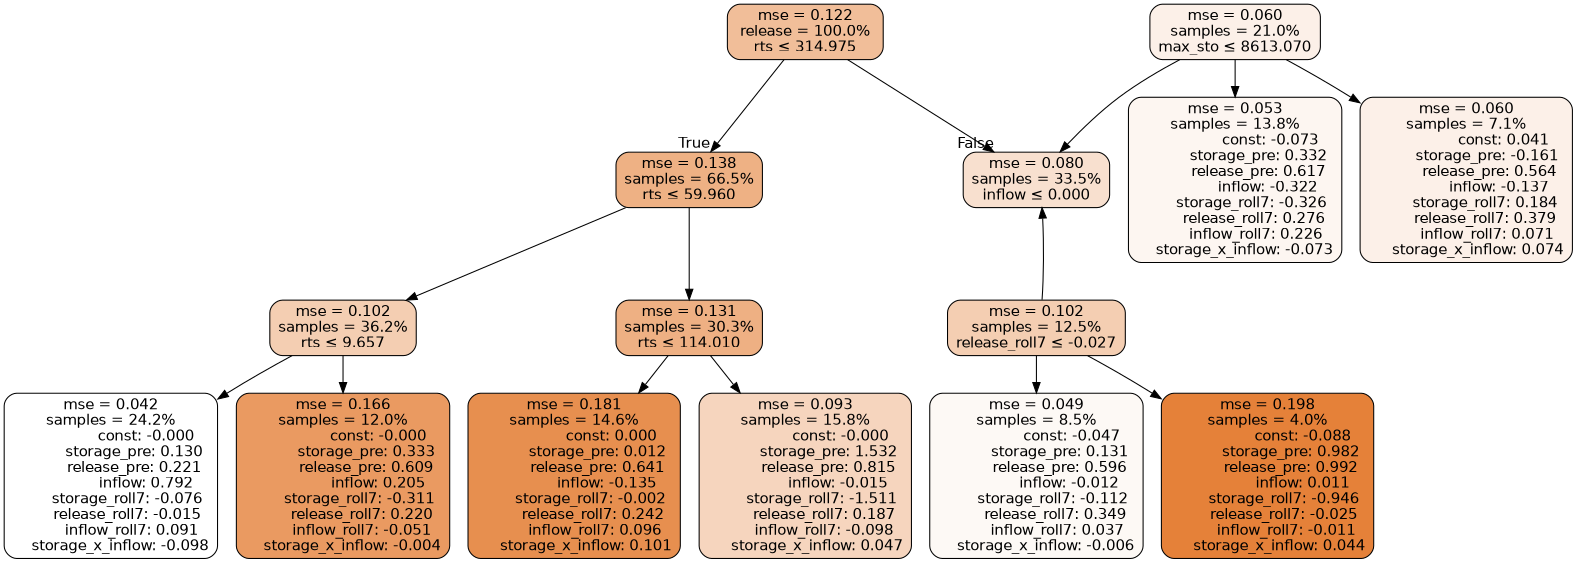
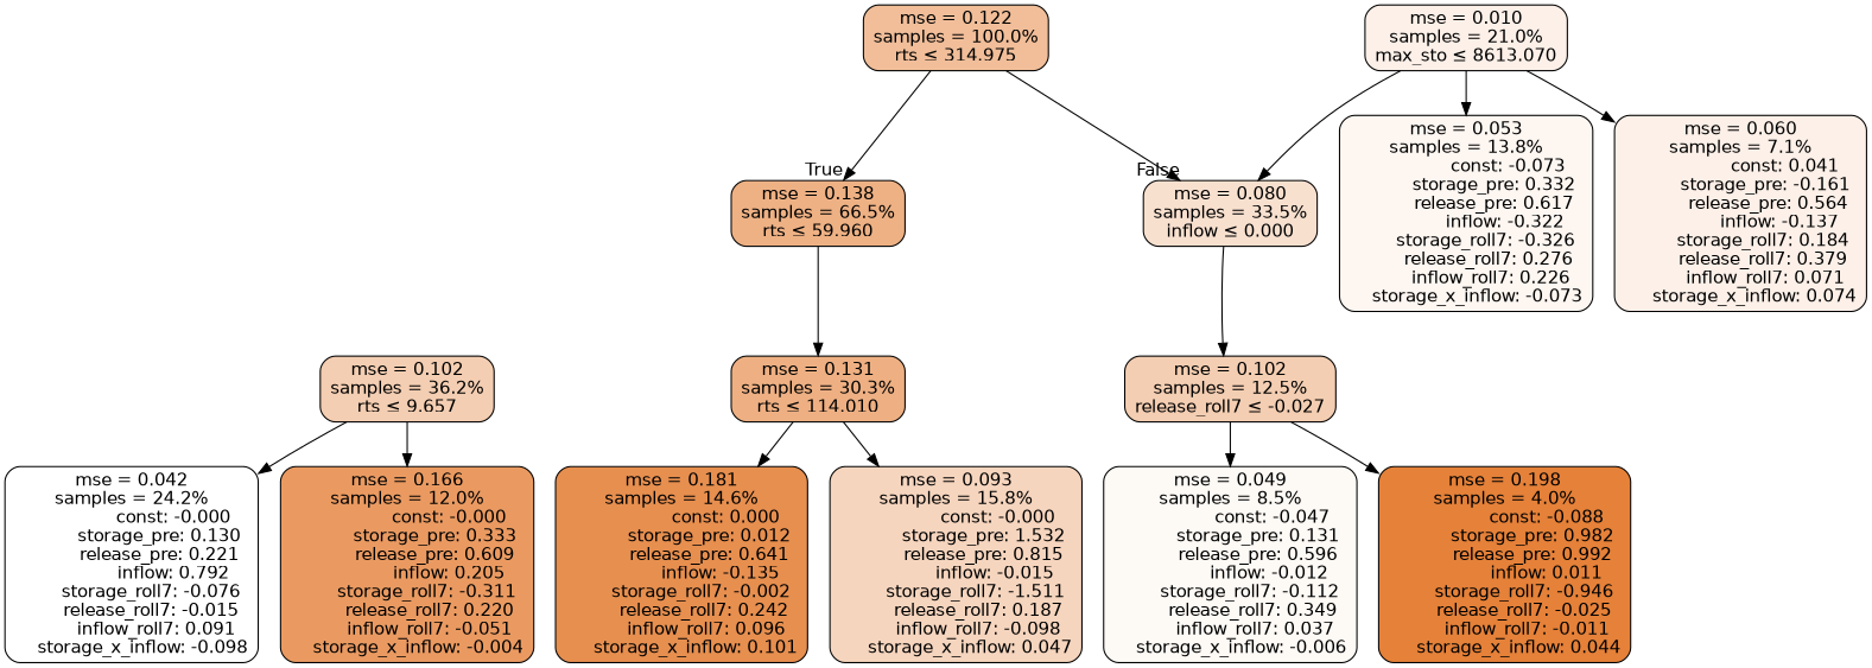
  digraph {
    node [color=black fillcolor="#f4ceb2" fontname=helvetica shape=rectangle style="filled, rounded"]
    edge [fontname=helvetica]
-   n1 [fillcolor="#f1be99" label="mse = 0.122\nrelease = 100.0%\nrts &le; 314.975"]
+   n1 [fillcolor="#f1be99" label="mse = 0.122\nsamples = 100.0%\nrts &le; 314.975"]
    n2 [fillcolor="#eeb184" label="mse = 0.138\nsamples = 66.5%\nrts &le; 59.960"]
    n3 [fillcolor="#f8e0cf" label="mse = 0.080\nsamples = 33.5%\ninflow &le; 0.000"]
    n4 [label="mse = 0.102\nsamples = 36.2%\nrts &le; 9.657"]
    n5 [fillcolor="#eeb083" label="mse = 0.131\nsamples = 30.3%\nrts &le; 114.010"]
    n6 [label="mse = 0.102\nsamples = 12.5%\nrelease_roll7 &le; -0.027"]
    n7 [fillcolor="#ffffff" label="mse = 0.042\nsamples = 24.2%\n               const: -0.000\n          storage_pre: 0.130\n          release_pre: 0.221\n               inflow: 0.792\n       storage_roll7: -0.076\n       release_roll7: -0.015\n         inflow_roll7: 0.091\n    storage_x_inflow: -0.098"]
    n8 [fillcolor="#ea9a61" label="mse = 0.166\nsamples = 12.0%\n               const: -0.000\n          storage_pre: 0.333\n          release_pre: 0.609\n               inflow: 0.205\n       storage_roll7: -0.311\n        release_roll7: 0.220\n        inflow_roll7: -0.051\n    storage_x_inflow: -0.004"]
    n9 [fillcolor="#e78f4f" label="mse = 0.181\nsamples = 14.6%\n                const: 0.000\n          storage_pre: 0.012\n          release_pre: 0.641\n              inflow: -0.135\n       storage_roll7: -0.002\n        release_roll7: 0.242\n         inflow_roll7: 0.096\n     storage_x_inflow: 0.101"]
    n10 [fillcolor="#f6d5be" label="mse = 0.093\nsamples = 15.8%\n               const: -0.000\n          storage_pre: 1.532\n          release_pre: 0.815\n              inflow: -0.015\n       storage_roll7: -1.511\n        release_roll7: 0.187\n        inflow_roll7: -0.098\n     storage_x_inflow: 0.047"]
-   n11 [fillcolor="#fcf0e8" label="mse = 0.060\nsamples = 21.0%\nmax_sto &le; 8613.070"]
+   n11 [fillcolor="#fcf0e8" label="mse = 0.010\nsamples = 21.0%\nmax_sto &le; 8613.070"]
    n12 [fillcolor="#fdf6f1" label="mse = 0.053\nsamples = 13.8%\n               const: -0.073\n          storage_pre: 0.332\n          release_pre: 0.617\n              inflow: -0.322\n       storage_roll7: -0.326\n        release_roll7: 0.276\n         inflow_roll7: 0.226\n    storage_x_inflow: -0.073"]
    n13 [fillcolor="#fcf0e8" label="mse = 0.060\nsamples = 7.1%\n                const: 0.041\n         storage_pre: -0.161\n          release_pre: 0.564\n              inflow: -0.137\n        storage_roll7: 0.184\n        release_roll7: 0.379\n         inflow_roll7: 0.071\n     storage_x_inflow: 0.074"]
    n14 [fillcolor="#fdf9f5" label="mse = 0.049\nsamples = 8.5%\n               const: -0.047\n          storage_pre: 0.131\n          release_pre: 0.596\n              inflow: -0.012\n       storage_roll7: -0.112\n        release_roll7: 0.349\n         inflow_roll7: 0.037\n    storage_x_inflow: -0.006"]
    n15 [fillcolor="#e58139" label="mse = 0.198\nsamples = 4.0%\n               const: -0.088\n          storage_pre: 0.982\n          release_pre: 0.992\n               inflow: 0.011\n       storage_roll7: -0.946\n       release_roll7: -0.025\n        inflow_roll7: -0.011\n     storage_x_inflow: 0.044"]
    n1 -> n2 [headlabel=True labelangle=45 labeldistance=2.5]
    n1 -> n3 [headlabel=False labelangle=-45 labeldistance=2.5]
-   n2 -> n4
    n2 -> n5
-   n6 -> n3
+   n3 -> n6
    n4 -> n7
    n4 -> n8
    n5 -> n9
    n5 -> n10
    n6 -> n14
    n6 -> n15
    n11 -> n3
    n11 -> n12
    n11 -> n13
  }
